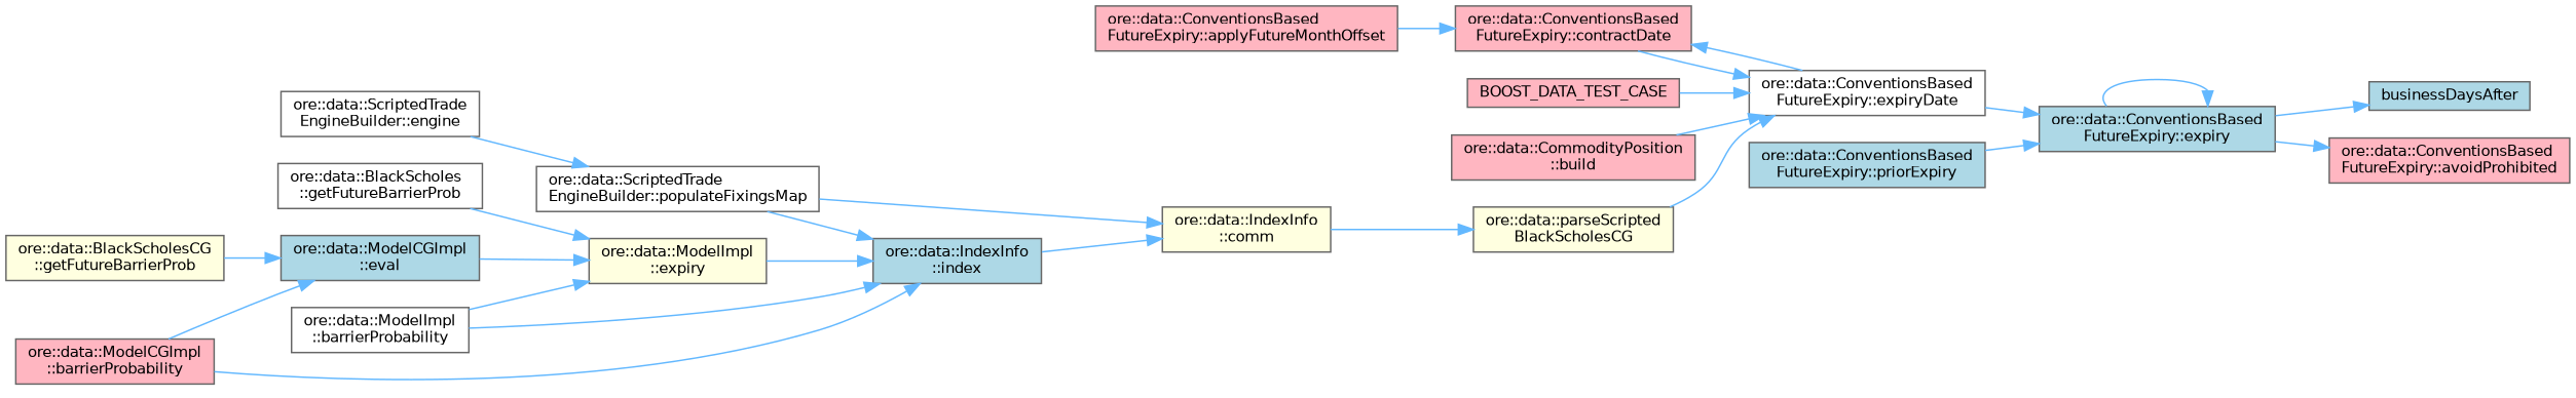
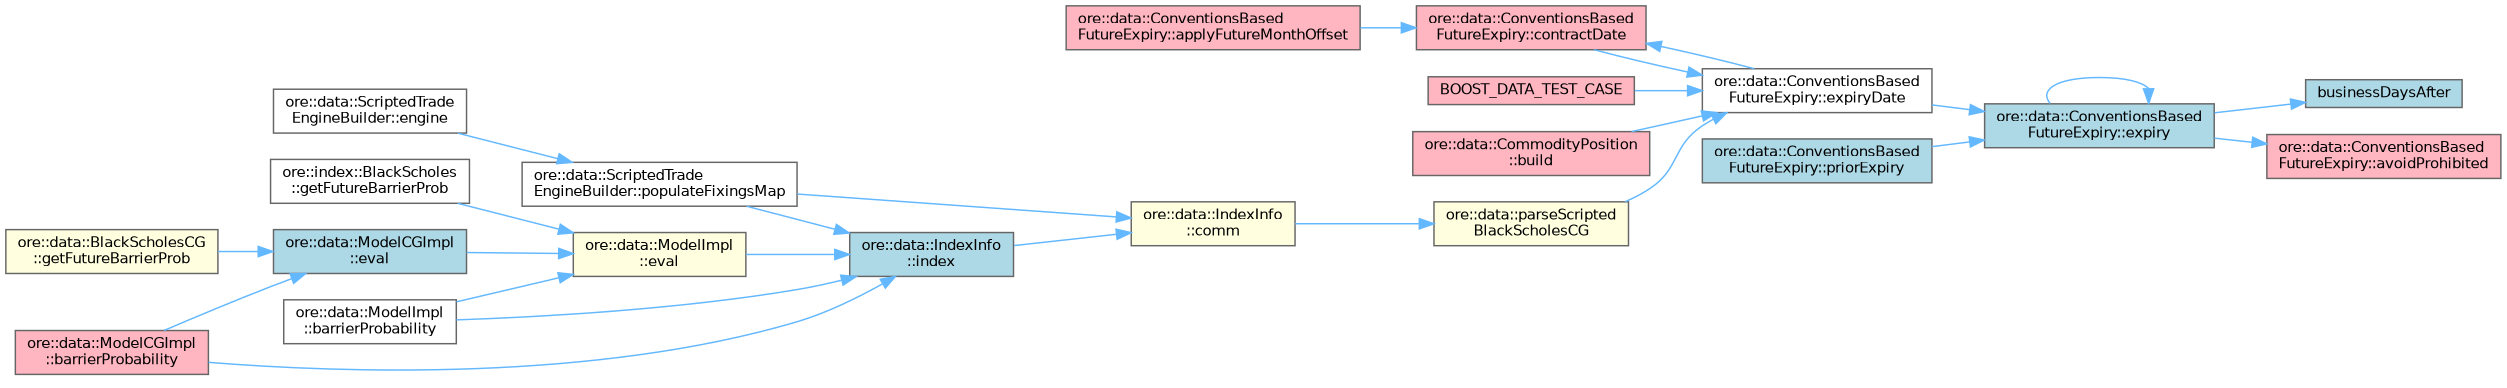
  digraph {
    rankdir=RL
    node [color=grey40 fillcolor=lightpink fontname=Helvetica fontsize=10 shape=box style=filled]
    edge [color=steelblue1 dir=back fontname=Helvetica fontsize=10 labelfontname=Helvetica labelfontsize=10 style=solid]
    n1 [color=gray40 fillcolor=lightblue fontcolor=black height=0.2 label=businessDaysAfter width=0.4]
    n2 [fillcolor=lightblue height=0.2 label="ore::data::ConventionsBased\lFutureExpiry::expiry" width=0.4]
    n3 [fillcolor=white height=0.2 label="ore::data::ConventionsBased\lFutureExpiry::expiryDate" width=0.4]
    n4 [fillcolor=lightblue height=0.2 label="ore::data::ConventionsBased\lFutureExpiry::priorExpiry" width=0.4]
    n5 [height=0.2 label="ore::data::ConventionsBased\lFutureExpiry::avoidProhibited" width=0.4]
    n6 [height=0.2 label="ore::data::ConventionsBased\lFutureExpiry::contractDate" width=0.4]
    n7 [height=0.2 label="ore::data::ConventionsBased\lFutureExpiry::applyFutureMonthOffset" width=0.4]
    n8 [height=0.2 label=BOOST_DATA_TEST_CASE width=0.4]
    n9 [height=0.2 label="ore::data::CommodityPosition\l::build" width=0.4]
    n10 [fillcolor=lightyellow height=0.2 label="ore::data::parseScripted\lBlackScholesCG" width=0.4]
    n11 [fillcolor=lightyellow height=0.2 label="ore::data::IndexInfo\l::comm" width=0.4]
    n12 [fillcolor=lightblue height=0.2 label="ore::data::IndexInfo\l::index" width=0.4]
    n13 [fillcolor=white height=0.2 label="ore::data::ScriptedTrade\lEngineBuilder::populateFixingsMap" width=0.4]
    n14 [fillcolor=white height=0.2 label="ore::data::ModelImpl\l::barrierProbability" width=0.4]
    n15 [height=0.2 label="ore::data::ModelCGImpl\l::barrierProbability" width=0.4]
-   n16 [fillcolor=lightyellow height=0.2 label="ore::data::ModelImpl\l::expiry" width=0.4]
+   n16 [fillcolor=lightyellow height=0.2 label="ore::data::ModelImpl\l::eval" width=0.4]
    n17 [fillcolor=white height=0.2 label="ore::data::ScriptedTrade\lEngineBuilder::engine" width=0.4]
    n18 [fillcolor=lightblue height=0.2 label="ore::data::ModelCGImpl\l::eval" width=0.4]
    n19 [fillcolor=lightyellow height=0.2 label="ore::data::BlackScholesCG\l::getFutureBarrierProb" width=0.4]
-   n20 [fillcolor=white height=0.2 label="ore::data::BlackScholes\l::getFutureBarrierProb" width=0.4]
+   n20 [fillcolor=white height=0.2 label="ore::index::BlackScholes\l::getFutureBarrierProb" width=0.4]
    n1 -> n2
    n2 -> n2
    n2 -> n3
    n2 -> n4
    n3 -> n6
    n3 -> n8
    n3 -> n9
    n3 -> n10
    n5 -> n2
    n6 -> n3
    n6 -> n7
    n10 -> n11
    n11 -> n12
    n11 -> n13
    n12 -> n13
    n12 -> n14
    n12 -> n15
    n12 -> n16
    n13 -> n17
    n16 -> n14
    n16 -> n18
    n16 -> n20
    n18 -> n15
    n18 -> n19
  }
